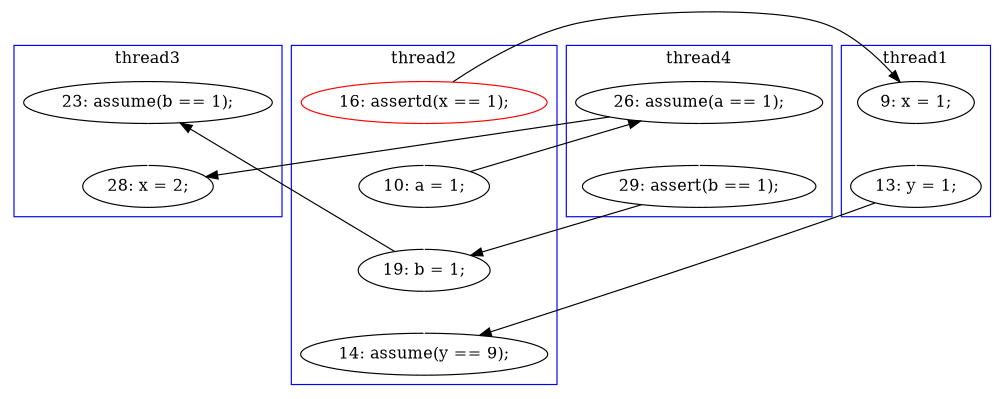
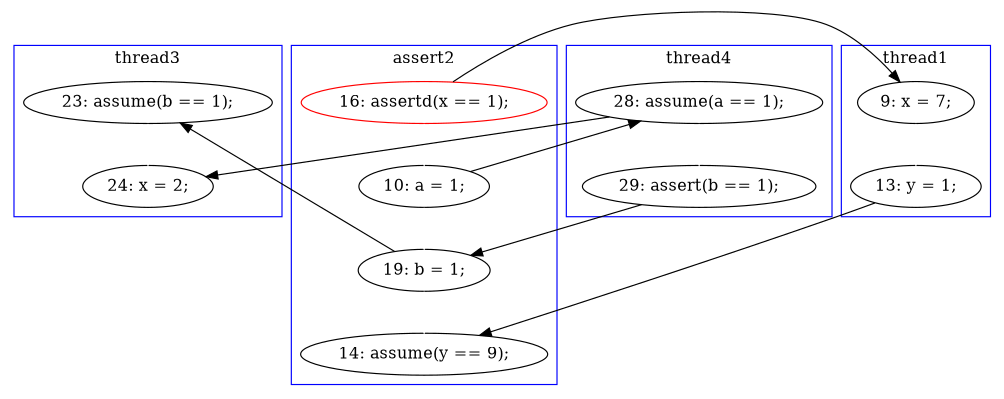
  digraph {
    edge [color=white style=solid]
    n1 [label="23: assume(b == 1);"]
-   n2 [label="28: x = 2;"]
-   n3 [label="9: x = 1;"]
+   n2 [label="24: x = 2;"]
+   n3 [label="9: x = 7;"]
    n4 [label="13: y = 1;"]
    n5 [label="19: b = 1;"]
    n6 [label="10: a = 1;"]
    n7 [label="14: assume(y == 9);"]
    n8 [color=red label="16: assertd(x == 1);"]
    n9 [label="29: assert(b == 1);"]
-   n10 [label="26: assume(a == 1);"]
+   n10 [label="28: assume(a == 1);"]
    subgraph cluster_1 {
      color=blue
      label=thread3
      n1
      n2
    }
    subgraph cluster_2 {
      color=blue
      label=thread1
      n3
      n4
    }
    subgraph cluster_3 {
      color=blue
-     label=thread2
+     label=assert2
      n5
      n6
      n7
      n8
    }
    subgraph cluster_4 {
      color=blue
      label=thread4
      n9
      n10
    }
    n1 -> n2
    n3 -> n4
    n4 -> n7 [color=black constraint=false]
    n5 -> n1 [color=black constraint=false]
    n5 -> n7
    n6 -> n5
    n6 -> n10 [color=black constraint=false]
    n8 -> n3 [color=black constraint=false]
    n8 -> n6
    n9 -> n5 [color=black constraint=false]
    n10 -> n2 [color=black constraint=false]
    n10 -> n9
  }
